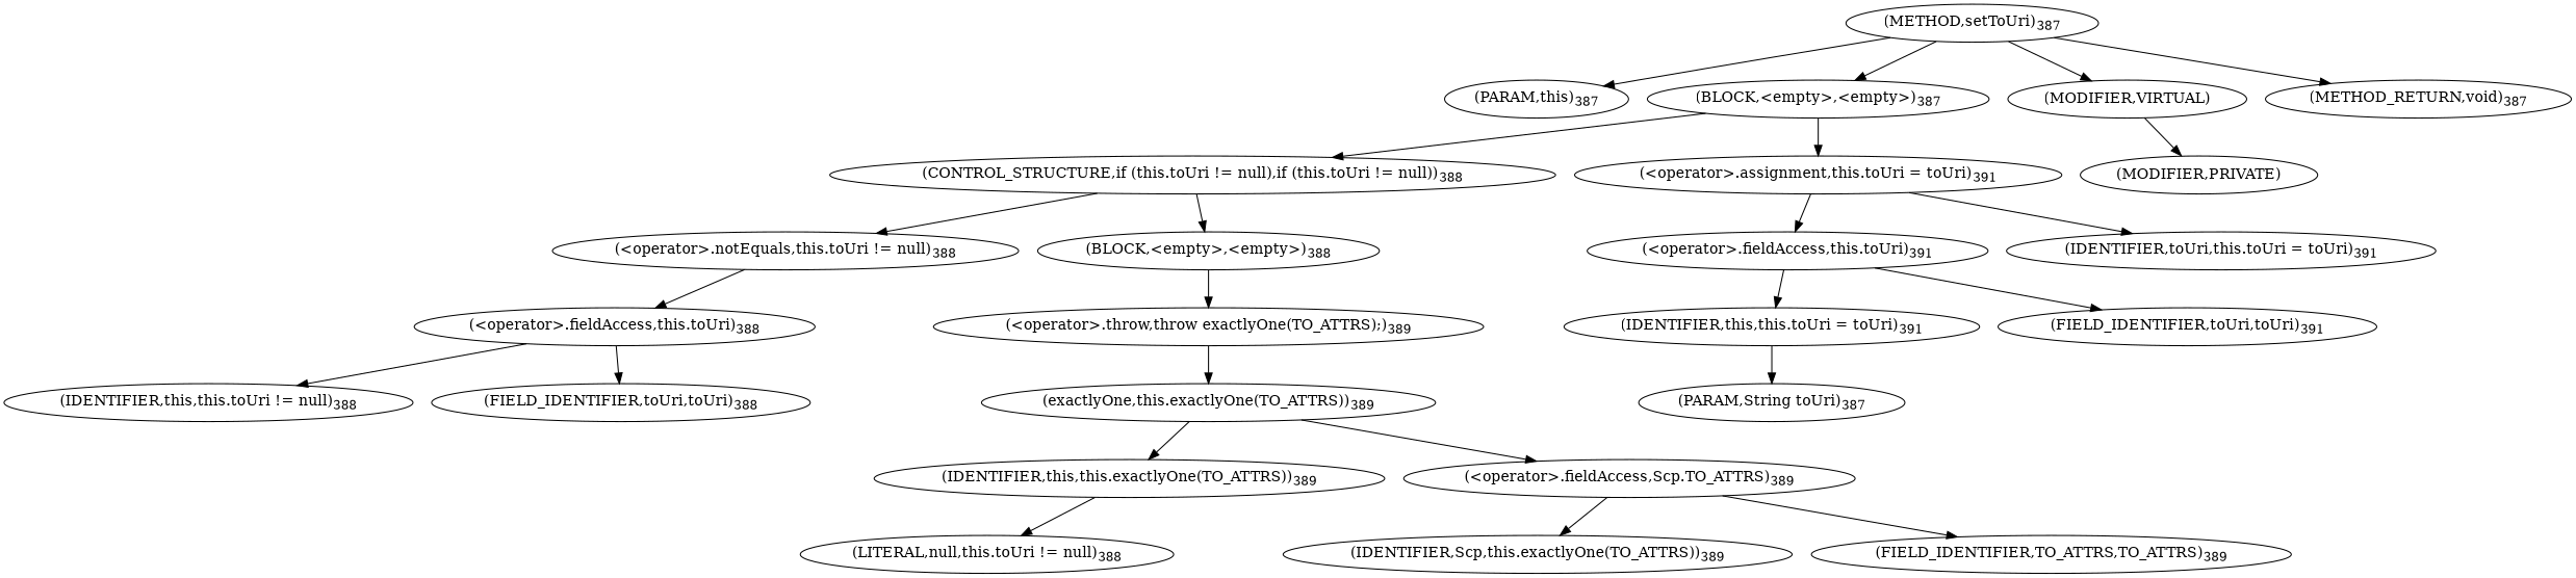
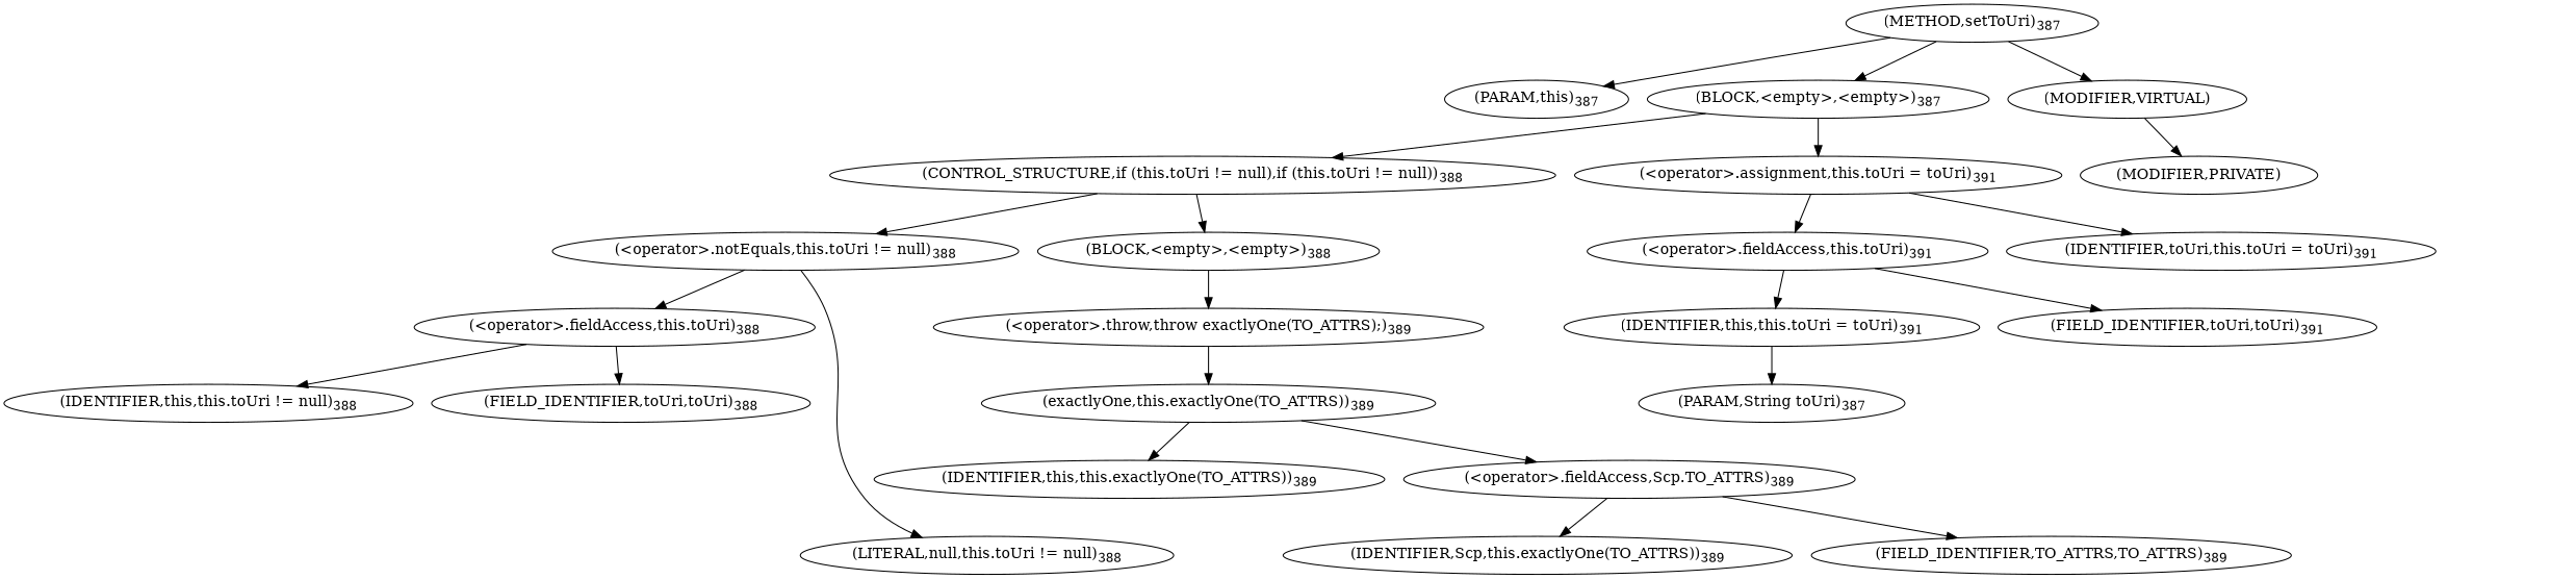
  digraph {
    fontname="DejaVu Serif"
    node [fontname="DejaVu Serif"]
    edge [fontname="DejaVu Serif"]
    n1 [label=<(METHOD,setToUri)<SUB>387</SUB>>]
    n2 [label=<(PARAM,this)<SUB>387</SUB>>]
    n3 [label=<(BLOCK,&lt;empty&gt;,&lt;empty&gt;)<SUB>387</SUB>>]
    n4 [label=<(MODIFIER,VIRTUAL)>]
-   n5 [label=<(METHOD_RETURN,void)<SUB>387</SUB>>]
    n6 [label=<(PARAM,String toUri)<SUB>387</SUB>>]
    n7 [label=<(CONTROL_STRUCTURE,if (this.toUri != null),if (this.toUri != null))<SUB>388</SUB>>]
    n8 [label=<(&lt;operator&gt;.assignment,this.toUri = toUri)<SUB>391</SUB>>]
    n9 [label=<(MODIFIER,PRIVATE)>]
    n10 [label=<(&lt;operator&gt;.notEquals,this.toUri != null)<SUB>388</SUB>>]
    n11 [label=<(BLOCK,&lt;empty&gt;,&lt;empty&gt;)<SUB>388</SUB>>]
    n12 [label=<(&lt;operator&gt;.fieldAccess,this.toUri)<SUB>391</SUB>>]
    n13 [label=<(IDENTIFIER,toUri,this.toUri = toUri)<SUB>391</SUB>>]
    n14 [label=<(&lt;operator&gt;.fieldAccess,this.toUri)<SUB>388</SUB>>]
    n15 [label=<(LITERAL,null,this.toUri != null)<SUB>388</SUB>>]
    n16 [label=<(&lt;operator&gt;.throw,throw exactlyOne(TO_ATTRS);)<SUB>389</SUB>>]
    n17 [label=<(IDENTIFIER,this,this.toUri != null)<SUB>388</SUB>>]
    n18 [label=<(FIELD_IDENTIFIER,toUri,toUri)<SUB>388</SUB>>]
    n19 [label=<(exactlyOne,this.exactlyOne(TO_ATTRS))<SUB>389</SUB>>]
    n20 [label=<(IDENTIFIER,this,this.exactlyOne(TO_ATTRS))<SUB>389</SUB>>]
    n21 [label=<(&lt;operator&gt;.fieldAccess,Scp.TO_ATTRS)<SUB>389</SUB>>]
    n22 [label=<(IDENTIFIER,Scp,this.exactlyOne(TO_ATTRS))<SUB>389</SUB>>]
    n23 [label=<(FIELD_IDENTIFIER,TO_ATTRS,TO_ATTRS)<SUB>389</SUB>>]
    n24 [label=<(IDENTIFIER,this,this.toUri = toUri)<SUB>391</SUB>>]
    n25 [label=<(FIELD_IDENTIFIER,toUri,toUri)<SUB>391</SUB>>]
    n1 -> n2
    n1 -> n3
    n1 -> n4
-   n1 -> n5
    n3 -> n7
    n3 -> n8
    n4 -> n9
    n7 -> n10
    n7 -> n11
    n8 -> n12
    n8 -> n13
    n10 -> n14
-   n20 -> n15
+   n10 -> n15
    n11 -> n16
    n12 -> n24
    n12 -> n25
    n14 -> n17
    n14 -> n18
    n16 -> n19
    n19 -> n20
    n19 -> n21
    n21 -> n22
    n21 -> n23
    n24 -> n6
  }
